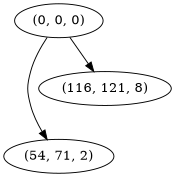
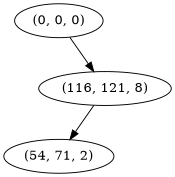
  digraph {
    n1 [label="(54, 71, 2)"]
    "(0, 0, 0)"
    "(116, 121, 8)"
-   "(0, 0, 0)" -> n1
+   "(116, 121, 8)" -> n1
    "(0, 0, 0)" -> "(116, 121, 8)"
  }
